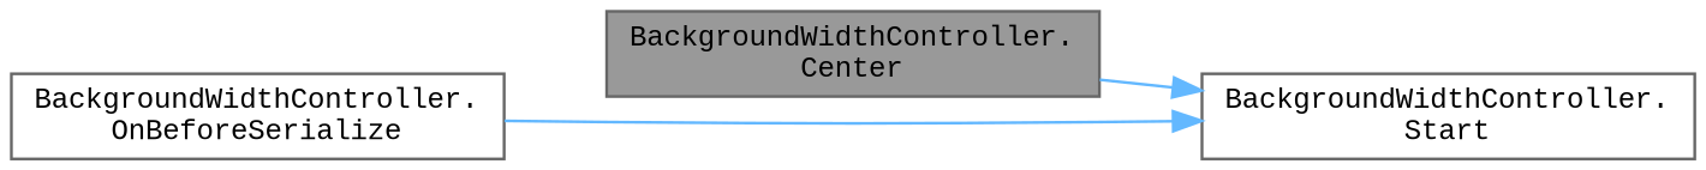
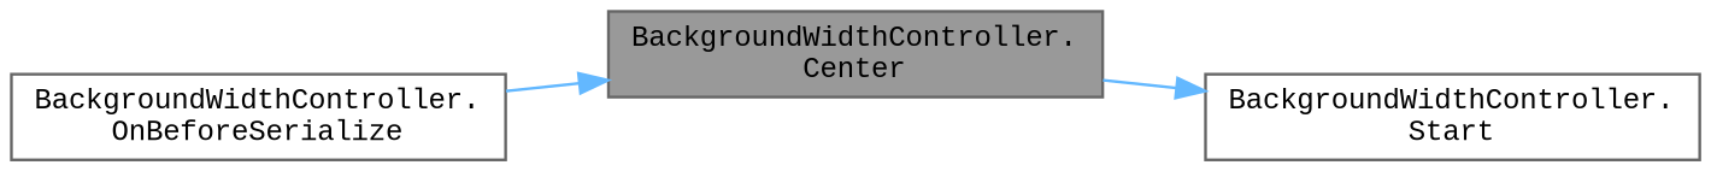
  digraph {
    fontname="Liberation Mono"
    rankdir=RL
    node [color=grey40 fillcolor=white fontname="Liberation Mono" fontsize=10 shape=box style=filled]
    edge [color=steelblue1 dir=back fontname="Liberation Mono" fontsize=10 labelfontname=Helvetica labelfontsize=10 style=solid]
    n1 [color=gray40 fillcolor=grey60 fontcolor=black height=0.2 label="BackgroundWidthController.\lCenter" width=0.4]
    n2 [height=0.2 label="BackgroundWidthController.\lOnBeforeSerialize" width=0.4]
    n3 [height=0.2 label="BackgroundWidthController.\lStart" width=0.4]
-   n3 -> n2
+   n1 -> n2
    n3 -> n1
  }
